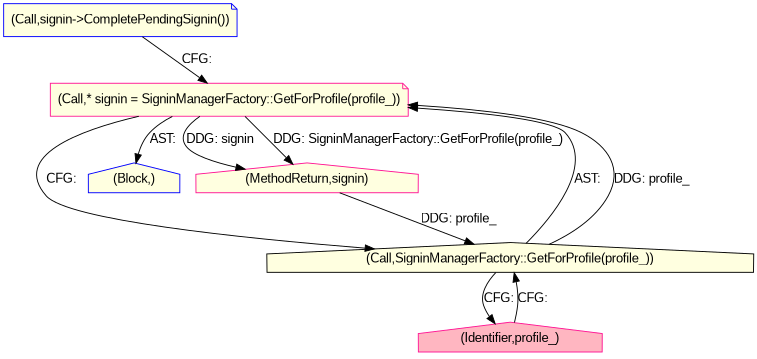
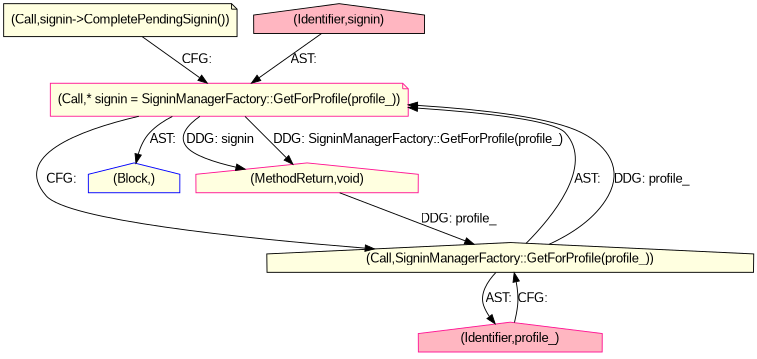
  digraph {
    fontname="Liberation Sans"
    node [color=deeppink fillcolor=lightyellow fontname="Liberation Sans" shape=house style=filled]
    edge [fontname="Liberation Sans"]
    n1 [label="(Call,* signin = SigninManagerFactory::GetForProfile(profile_))" shape=note]
    n2 [color=black label="(Call,SigninManagerFactory::GetForProfile(profile_))"]
    n3 [color=blue label="(Block,)"]
-   n4 [label="(MethodReturn,signin)"]
+   n4 [label="(MethodReturn,void)"]
    n5 [fillcolor=lightpink label="(Identifier,profile_)"]
-   n6 [color=blue label="(Call,signin->CompletePendingSignin())" shape=note]
+   n6 [color=black label="(Call,signin->CompletePendingSignin())" shape=note]
+   n7 [color=black fillcolor=lightpink label="(Identifier,signin)"]
    n1 -> n2 [label="CFG: "]
    n1 -> n3 [label="AST: "]
    n1 -> n4 [label="DDG: signin"]
    n1 -> n4 [label="DDG: SigninManagerFactory::GetForProfile(profile_)"]
    n2 -> n1 [label="AST: "]
    n2 -> n1 [label="DDG: profile_"]
-   n2 -> n5 [label="CFG: "]
+   n2 -> n5 [label="AST: "]
    n4 -> n2 [label="DDG: profile_"]
    n5 -> n2 [label="CFG: "]
    n6 -> n1 [label="CFG: "]
+   n7 -> n1 [label="AST: "]
  }
